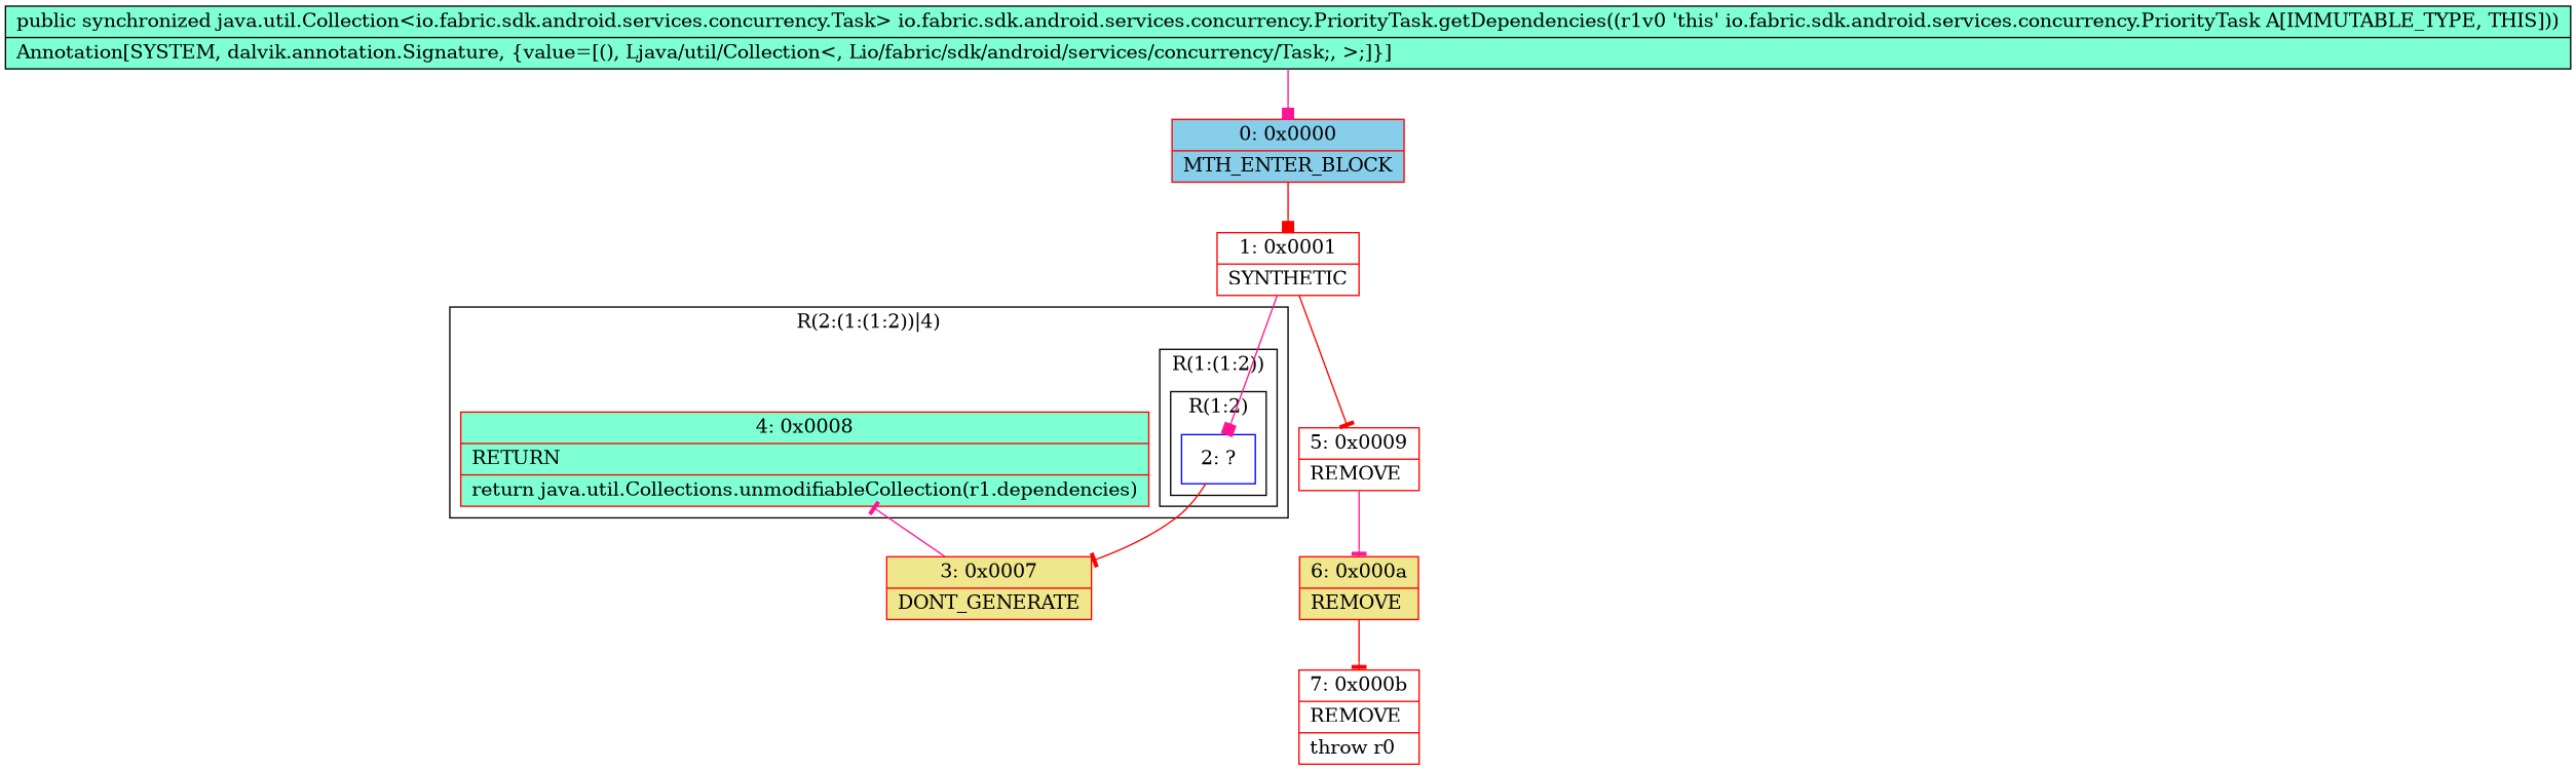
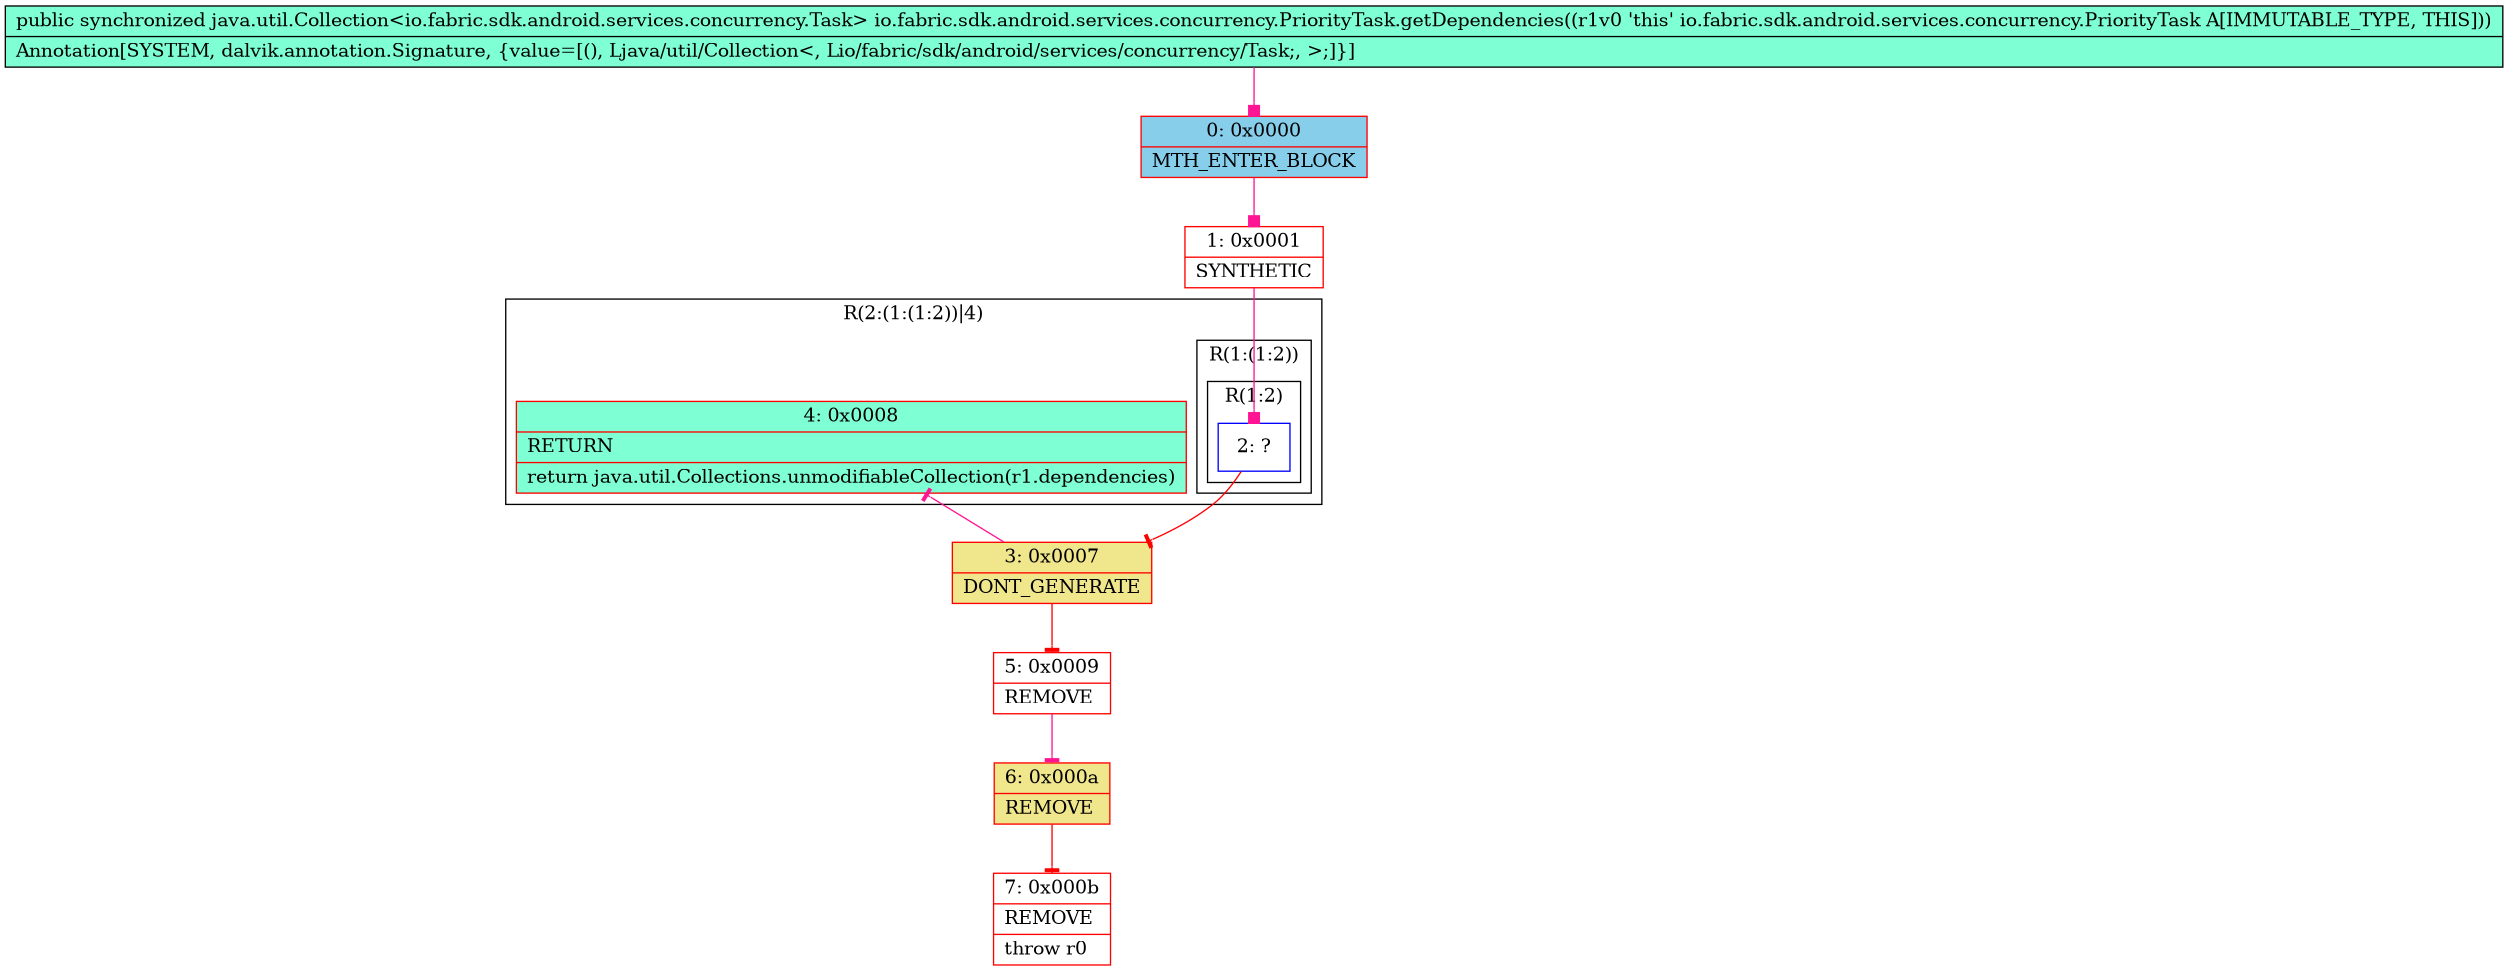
  digraph {
    node [color=red fillcolor=white shape=record style=filled]
    edge [arrowhead=tee color=deeppink]
    n1 [color=blue label="{2\:\ ?}"]
    n2 [fillcolor=aquamarine label="{4\:\ 0x0008|RETURN\l|return java.util.Collections.unmodifiableCollection(r1.dependencies)\l}"]
    n3 [fillcolor=khaki label="{3\:\ 0x0007|DONT_GENERATE\l}"]
    n4 [fillcolor=skyblue label="{0\:\ 0x0000|MTH_ENTER_BLOCK\l}"]
    n5 [label="{1\:\ 0x0001|SYNTHETIC\l}"]
    n6 [label="{5\:\ 0x0009|REMOVE\l}"]
    n7 [fillcolor=khaki label="{6\:\ 0x000a|REMOVE\l}"]
    n8 [label="{7\:\ 0x000b|REMOVE\l|throw r0\l}"]
    n9 [fillcolor=aquamarine label="{public synchronized java.util.Collection\<io.fabric.sdk.android.services.concurrency.Task\> io.fabric.sdk.android.services.concurrency.PriorityTask.getDependencies((r1v0 'this' io.fabric.sdk.android.services.concurrency.PriorityTask A[IMMUTABLE_TYPE, THIS]))  | Annotation[SYSTEM, dalvik.annotation.Signature, \{value=[(), Ljava\/util\/Collection\<, Lio\/fabric\/sdk\/android\/services\/concurrency\/Task;, \>;]\}]\l}" color=""]
    subgraph cluster_1 {
      label="R(2:(1:(1:2))|4)"
      n2
      subgraph cluster_2 {
        label="R(1:(1:2))"
        subgraph cluster_3 {
          label="R(1:2)"
          n1
        }
      }
    }
    n1 -> n3 [color=red]
    n3 -> n2
-   n4 -> n5 [arrowhead=box color=red]
+   n4 -> n5 [arrowhead=box]
    n5 -> n1 [arrowhead=box]
-   n5 -> n6 [color=red]
+   n3 -> n6 [color=red]
    n6 -> n7
    n7 -> n8 [color=red]
    n9 -> n4 [arrowhead=box]
  }
